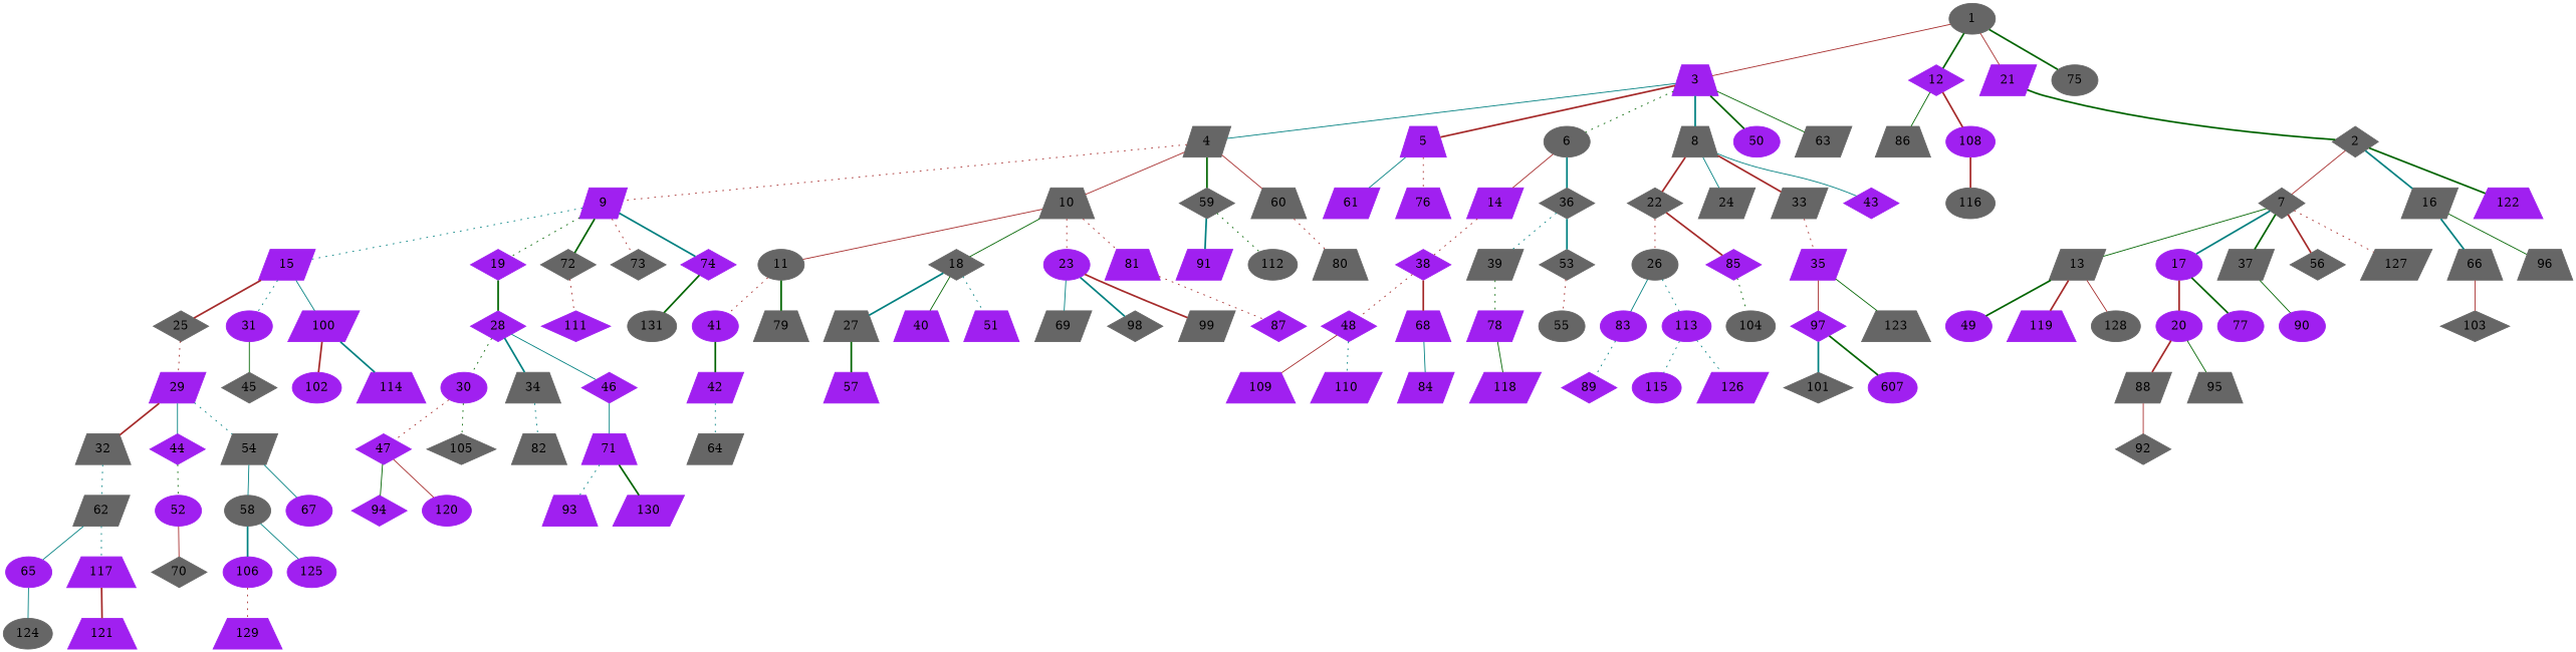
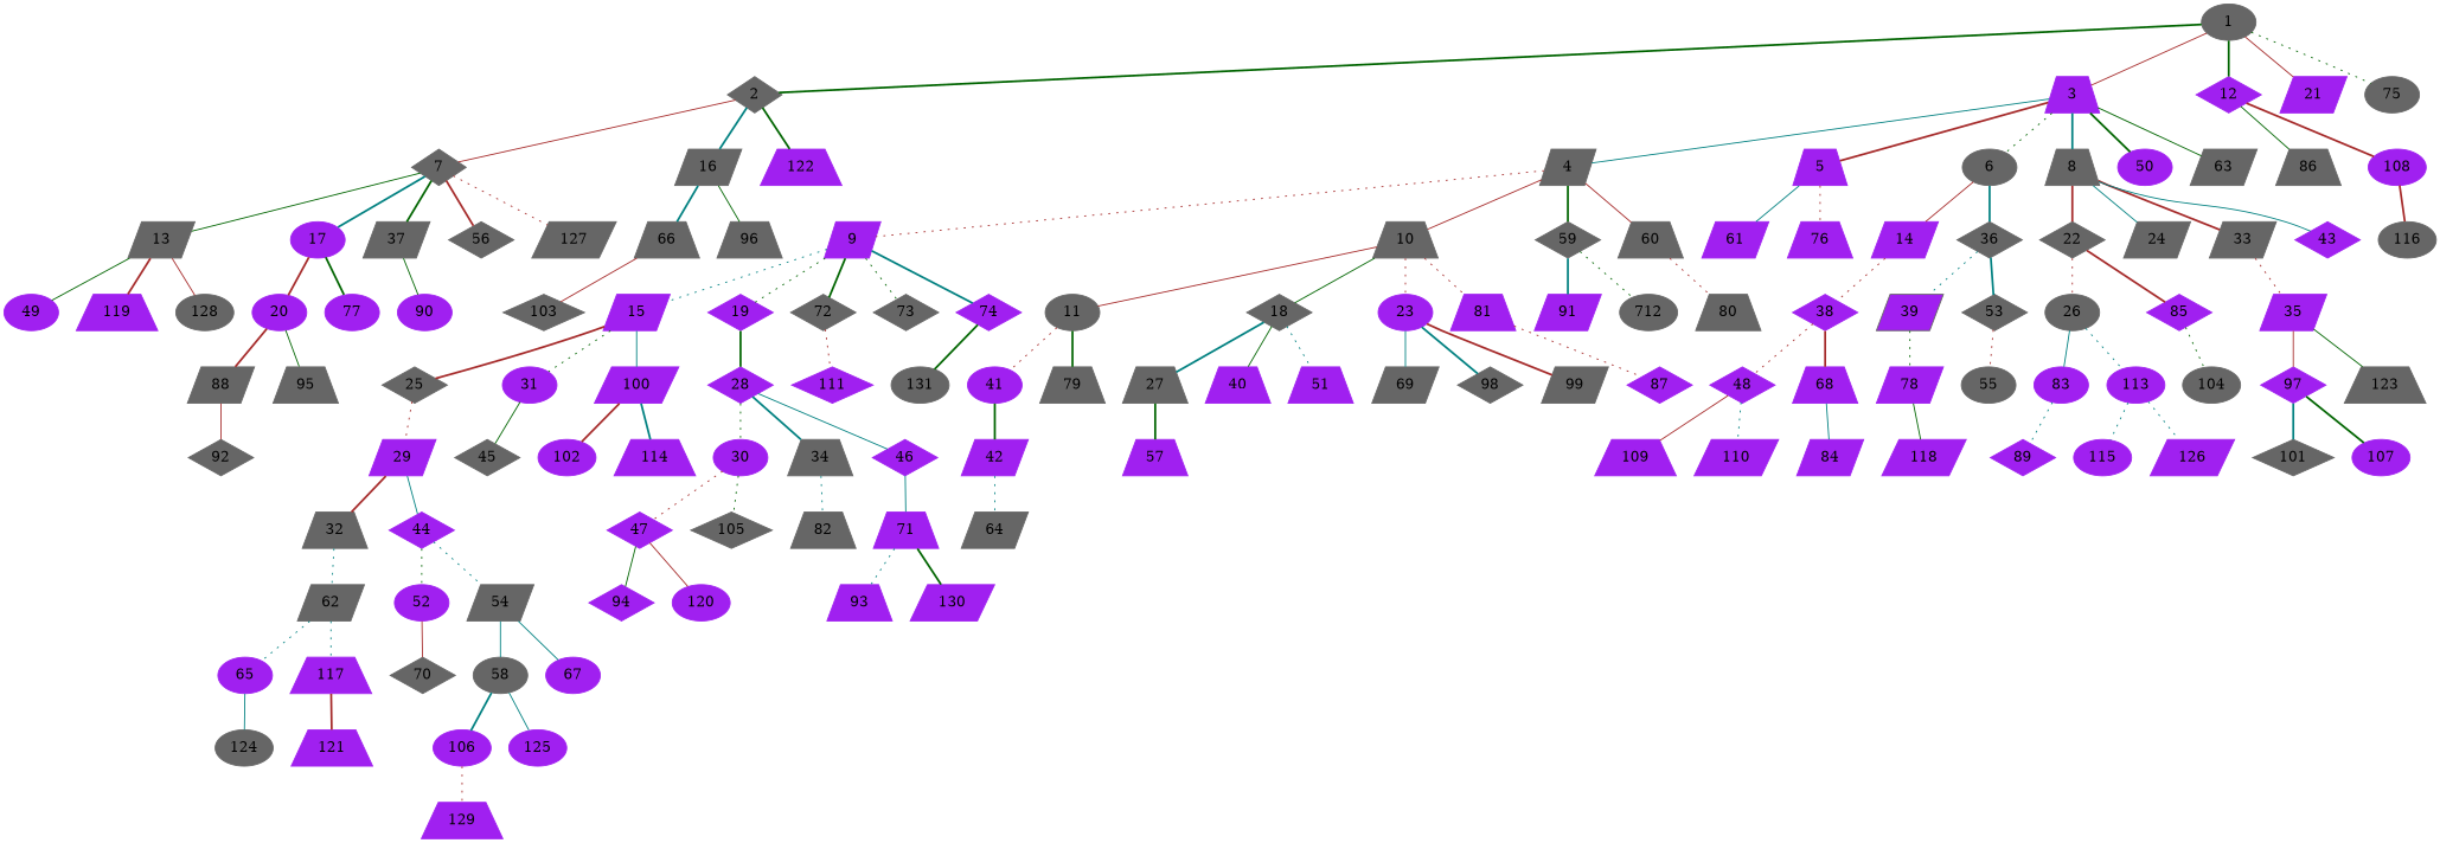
  graph {
    node [color=purple shape=ellipse style=filled]
    edge [color=brown style=bold]
    1 [color=gray40]
    2 [color=gray40 shape=diamond]
    3 [shape=trapezium]
    12 [shape=diamond]
    21 [shape=parallelogram]
    75 [color=gray40]
    7 [color=gray40 shape=diamond]
    16 [color=gray40 shape=parallelogram]
    122 [shape=trapezium]
    4 [color=gray40 shape=parallelogram]
    5 [shape=trapezium]
    6 [color=gray40]
    8 [color=gray40 shape=trapezium]
    50
    63 [color=gray40 shape=parallelogram]
    86 [color=gray40 shape=trapezium]
    108
    13 [color=gray40 shape=parallelogram]
    17
    37 [color=gray40 shape=parallelogram]
    56 [color=gray40 shape=diamond]
    127 [color=gray40 shape=parallelogram]
    66 [color=gray40 shape=trapezium]
    96 [color=gray40 shape=trapezium]
    9 [shape=parallelogram]
    10 [color=gray40 shape=trapezium]
    59 [color=gray40 shape=diamond]
    60 [color=gray40 shape=trapezium]
    61 [shape=parallelogram]
    76 [shape=trapezium]
    14 [shape=parallelogram]
    36 [color=gray40 shape=diamond]
    22 [color=gray40 shape=diamond]
    24 [color=gray40 shape=parallelogram]
    33 [color=gray40 shape=parallelogram]
    43 [shape=diamond]
    15 [shape=parallelogram]
    19 [shape=diamond]
    72 [color=gray40 shape=diamond]
    73 [color=gray40 shape=diamond]
    74 [shape=diamond]
    11 [color=gray40]
    18 [color=gray40 shape=diamond]
    23
    81 [shape=trapezium]
    91 [shape=parallelogram]
-   112 [color=gray40]
+   112 [color=gray40 label=712]
    80 [color=gray40 shape=trapezium]
    38 [shape=diamond]
-   39 [color=gray40 shape=parallelogram]
+   39 [color=gray40 shape=parallelogram fillcolor=purple]
    53 [color=gray40 shape=diamond]
    49
    119 [shape=trapezium]
    128 [color=gray40]
    20
    77
    90
    26 [color=gray40]
    85 [shape=diamond]
    35 [shape=parallelogram]
    25 [color=gray40 shape=diamond]
    31
    100 [shape=parallelogram]
    28 [shape=diamond]
    111 [shape=diamond]
    131 [color=gray40]
    41
    79 [color=gray40 shape=trapezium]
    27 [color=gray40 shape=trapezium]
    40 [shape=trapezium]
    51 [shape=trapezium]
    69 [color=gray40 shape=parallelogram]
    98 [color=gray40 shape=diamond]
    99 [color=gray40 shape=parallelogram]
    87 [shape=diamond]
    42 [shape=parallelogram]
    116 [color=gray40]
    48 [shape=diamond]
    68 [shape=trapezium]
    29 [shape=parallelogram]
    45 [color=gray40 shape=diamond]
    102
    114 [shape=trapezium]
    103 [color=gray40 shape=diamond]
    88 [color=gray40 shape=parallelogram]
    95 [color=gray40 shape=trapezium]
    57 [shape=trapezium]
    30
    34 [color=gray40 shape=trapezium]
    46 [shape=diamond]
    92 [color=gray40 shape=diamond]
    83
    113
    104 [color=gray40]
    32 [color=gray40 shape=trapezium]
    44 [shape=diamond]
    89 [shape=diamond]
    115
    126 [shape=parallelogram]
    47 [shape=diamond]
    105 [color=gray40 shape=diamond]
    82 [color=gray40 shape=trapezium]
    71 [shape=trapezium]
    62 [color=gray40 shape=parallelogram]
    52
    54 [color=gray40 shape=parallelogram]
    94 [shape=diamond]
    120
    65
    117 [shape=trapezium]
    97 [shape=diamond]
    123 [color=gray40 shape=trapezium]
    101 [color=gray40 shape=diamond]
-   107 [label=607]
+   107
    78 [shape=parallelogram]
    55 [color=gray40]
    109 [shape=trapezium]
    110 [shape=parallelogram]
    84 [shape=parallelogram]
    118 [shape=parallelogram]
    64 [color=gray40 shape=parallelogram]
    70 [color=gray40 shape=diamond]
    58 [color=gray40]
    67
    93 [shape=trapezium]
    130 [shape=parallelogram]
    106
    125
    129 [shape=trapezium]
    124 [color=gray40]
    121 [shape=trapezium]
-   21 -- 2 [color=darkgreen]
+   1 -- 2 [color=darkgreen]
    1 -- 3 [style=solid]
    1 -- 12 [color=darkgreen]
    1 -- 21 [style=solid]
-   1 -- 75 [color=darkgreen]
+   1 -- 75 [color=darkgreen style=dotted]
    2 -- 7 [style=solid]
    2 -- 16 [color=teal]
    2 -- 122 [color=darkgreen]
    3 -- 4 [color=teal style=solid]
    3 -- 5
    3 -- 6 [color=darkgreen style=dotted]
    3 -- 8 [color=teal]
    3 -- 50 [color=darkgreen]
    3 -- 63 [color=darkgreen style=solid]
    12 -- 86 [color=darkgreen style=solid]
    12 -- 108
    7 -- 13 [color=darkgreen style=solid]
    7 -- 17 [color=teal]
    7 -- 37 [color=darkgreen]
    7 -- 56
    7 -- 127 [style=dotted]
    16 -- 66 [color=teal]
    16 -- 96 [color=darkgreen style=solid]
    4 -- 9 [style=dotted]
    4 -- 10 [style=solid]
    4 -- 59 [color=darkgreen]
    4 -- 60 [style=solid]
    5 -- 61 [color=teal style=solid]
    5 -- 76 [style=dotted]
    6 -- 14 [style=solid]
    6 -- 36 [color=teal]
    8 -- 22
    8 -- 24 [color=teal style=solid]
    8 -- 33
    8 -- 43 [color=teal style=solid]
    108 -- 116
-   13 -- 49 [color=darkgreen]
+   13 -- 49 [color=darkgreen style=solid]
    13 -- 119
    13 -- 128 [style=solid]
    17 -- 20
    17 -- 77 [color=darkgreen]
    37 -- 90 [color=darkgreen style=solid]
    66 -- 103 [style=solid]
    9 -- 15 [color=teal style=dotted]
    9 -- 19 [color=darkgreen style=dotted]
    9 -- 72 [color=darkgreen]
-   9 -- 73 [style=dotted]
+   9 -- 73 [color=darkgreen style=dotted]
    9 -- 74 [color=teal]
    10 -- 11 [style=solid]
    10 -- 18 [color=darkgreen style=solid]
    10 -- 23 [style=dotted]
    10 -- 81 [style=dotted]
    59 -- 91 [color=teal]
    59 -- 112 [color=darkgreen style=dotted]
    60 -- 80 [style=dotted]
    14 -- 38 [style=dotted]
    36 -- 39 [color=teal style=dotted]
    36 -- 53 [color=teal]
    22 -- 26 [style=dotted]
    22 -- 85
    33 -- 35 [style=dotted]
    15 -- 25
-   15 -- 31 [color=teal style=dotted]
+   15 -- 31 [color=darkgreen style=dotted]
    15 -- 100 [color=teal style=solid]
    19 -- 28 [color=darkgreen]
    72 -- 111 [style=dotted]
    74 -- 131 [color=darkgreen]
    11 -- 41 [style=dotted]
    11 -- 79 [color=darkgreen]
    18 -- 27 [color=teal]
    18 -- 40 [color=darkgreen style=solid]
    18 -- 51 [color=teal style=dotted]
    23 -- 69 [color=teal style=solid]
    23 -- 98 [color=teal]
    23 -- 99
    81 -- 87 [style=dotted]
    38 -- 48 [style=dotted]
    38 -- 68
    39 -- 78 [color=darkgreen style=dotted]
    53 -- 55 [style=dotted]
    20 -- 88
    20 -- 95 [color=darkgreen style=solid]
    26 -- 83 [color=teal style=solid]
    26 -- 113 [color=teal style=dotted]
    85 -- 104 [color=darkgreen style=dotted]
    35 -- 97 [style=solid]
    35 -- 123 [color=darkgreen style=solid]
    25 -- 29 [style=dotted]
    31 -- 45 [color=darkgreen style=solid]
    100 -- 102
    100 -- 114 [color=teal]
    28 -- 30 [color=darkgreen style=dotted]
    28 -- 34 [color=teal]
    28 -- 46 [color=teal style=solid]
    41 -- 42 [color=darkgreen]
    27 -- 57 [color=darkgreen]
    42 -- 64 [color=teal style=dotted]
    48 -- 109 [style=solid]
    48 -- 110 [color=teal style=dotted]
    68 -- 84 [color=teal style=solid]
    29 -- 32
    29 -- 44 [color=teal style=solid]
    88 -- 92 [style=solid]
    30 -- 47 [style=dotted]
    30 -- 105 [color=darkgreen style=dotted]
    34 -- 82 [color=teal style=dotted]
    46 -- 71 [color=teal style=solid]
    83 -- 89 [color=teal style=dotted]
    113 -- 115 [color=teal style=dotted]
    113 -- 126 [color=teal style=dotted]
    32 -- 62 [color=teal style=dotted]
    44 -- 52 [color=darkgreen style=dotted]
-   29 -- 54 [color=teal style=dotted]
+   44 -- 54 [color=teal style=dotted]
    47 -- 94 [color=darkgreen style=solid]
    47 -- 120 [style=solid]
    71 -- 93 [color=teal style=dotted]
    71 -- 130 [color=darkgreen]
-   62 -- 65 [color=teal style=solid]
+   62 -- 65 [color=teal style=dotted]
    62 -- 117 [color=teal style=dotted]
    52 -- 70 [style=solid]
    54 -- 58 [color=teal style=solid]
    54 -- 67 [color=teal style=solid]
    65 -- 124 [color=teal style=solid]
    117 -- 121
    97 -- 101 [color=teal]
    97 -- 107 [color=darkgreen]
    78 -- 118 [color=darkgreen style=solid]
    58 -- 106 [color=teal]
    58 -- 125 [color=teal style=solid]
    106 -- 129 [style=dotted]
  }
